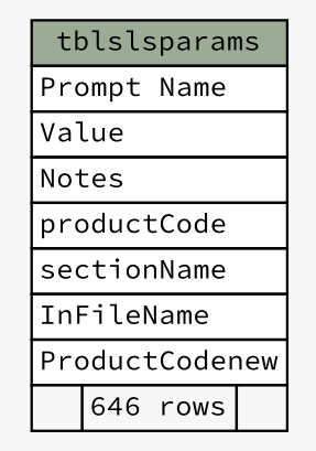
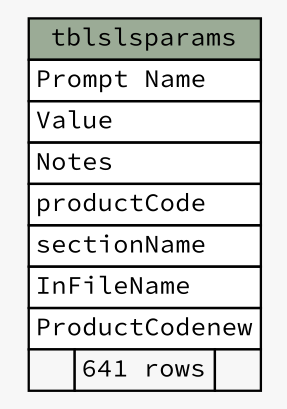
  digraph {
    bgcolor="#f7f7f7"
    fontname="Source Code Pro"
    fontsize=11
    nodesep=0.18
    rankdir=TB
    ranksep=0.46
-   n1 [fontname="Source Code Pro" fontsize=11 label=<     <TABLE BORDER="0" CELLBORDER="1" CELLSPACING="0" BGCOLOR="#ffffff">       <TR><TD COLSPAN="3" BGCOLOR="#9bab96" ALIGN="CENTER">tblslsparams</TD></TR>       <TR><TD PORT="Prompt Name" COLSPAN="3" ALIGN="LEFT">Prompt Name</TD></TR>       <TR><TD PORT="Value" COLSPAN="3" ALIGN="LEFT">Value</TD></TR>       <TR><TD PORT="Notes" COLSPAN="3" ALIGN="LEFT">Notes</TD></TR>       <TR><TD PORT="productCode" COLSPAN="3" ALIGN="LEFT">productCode</TD></TR>       <TR><TD PORT="sectionName" COLSPAN="3" ALIGN="LEFT">sectionName</TD></TR>       <TR><TD PORT="InFileName" COLSPAN="3" ALIGN="LEFT">InFileName</TD></TR>       <TR><TD PORT="ProductCodenew" COLSPAN="3" ALIGN="LEFT">ProductCodenew</TD></TR>       <TR><TD ALIGN="LEFT" BGCOLOR="#f7f7f7">  </TD><TD ALIGN="RIGHT" BGCOLOR="#f7f7f7">646 rows</TD><TD ALIGN="RIGHT" BGCOLOR="#f7f7f7">  </TD></TR>     </TABLE>> shape=plaintext]
+   n1 [fontname="Source Code Pro" fontsize=11 label=<     <TABLE BORDER="0" CELLBORDER="1" CELLSPACING="0" BGCOLOR="#ffffff">       <TR><TD COLSPAN="3" BGCOLOR="#9bab96" ALIGN="CENTER">tblslsparams</TD></TR>       <TR><TD PORT="Prompt Name" COLSPAN="3" ALIGN="LEFT">Prompt Name</TD></TR>       <TR><TD PORT="Value" COLSPAN="3" ALIGN="LEFT">Value</TD></TR>       <TR><TD PORT="Notes" COLSPAN="3" ALIGN="LEFT">Notes</TD></TR>       <TR><TD PORT="productCode" COLSPAN="3" ALIGN="LEFT">productCode</TD></TR>       <TR><TD PORT="sectionName" COLSPAN="3" ALIGN="LEFT">sectionName</TD></TR>       <TR><TD PORT="InFileName" COLSPAN="3" ALIGN="LEFT">InFileName</TD></TR>       <TR><TD PORT="ProductCodenew" COLSPAN="3" ALIGN="LEFT">ProductCodenew</TD></TR>       <TR><TD ALIGN="LEFT" BGCOLOR="#f7f7f7">  </TD><TD ALIGN="RIGHT" BGCOLOR="#f7f7f7">641 rows</TD><TD ALIGN="RIGHT" BGCOLOR="#f7f7f7">  </TD></TR>     </TABLE>> shape=plaintext]
  }
